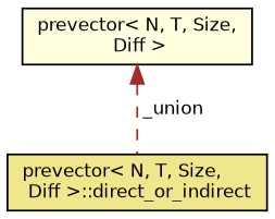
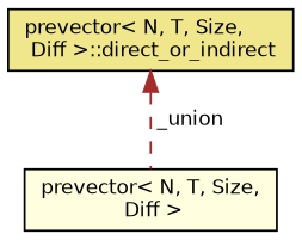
  digraph {
    node [color=black fontname=Helvetica fontsize=10 shape=record style=filled]
    n1 [fillcolor=lightyellow fontcolor=black height=0.2 label="prevector\< N, T, Size,\l Diff \>" width=0.4]
    n2 [fillcolor=khaki height=0.2 label="prevector\< N, T, Size,\l Diff \>::direct_or_indirect" width=0.4]
-   n1 -> n2 [color=brown dir=back fontname=Helvetica fontsize=10 label=" _union" labelfontname=Helvetica labelfontsize=10 style=dashed]
+   n2 -> n1 [color=brown dir=back fontname=Helvetica fontsize=10 label=" _union" labelfontname=Helvetica labelfontsize=10 style=dashed]
  }
